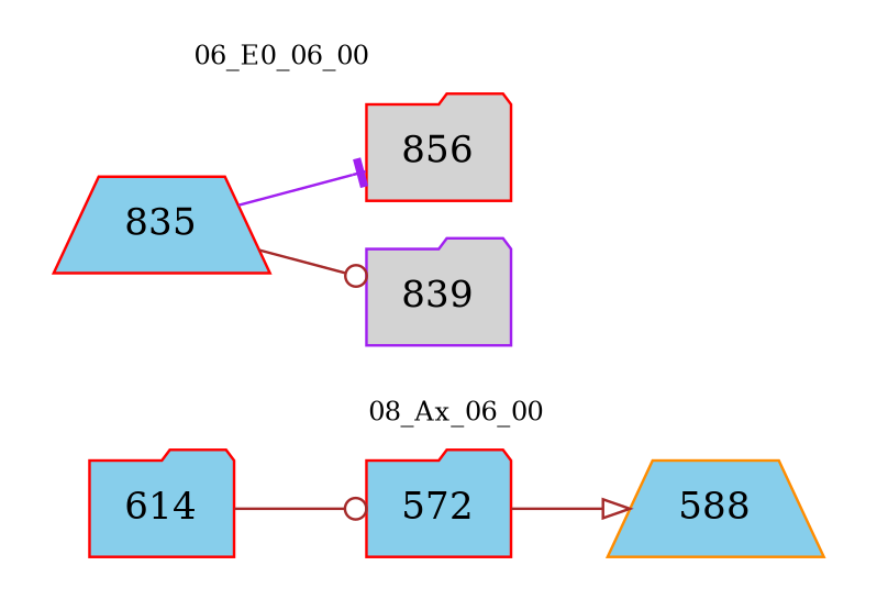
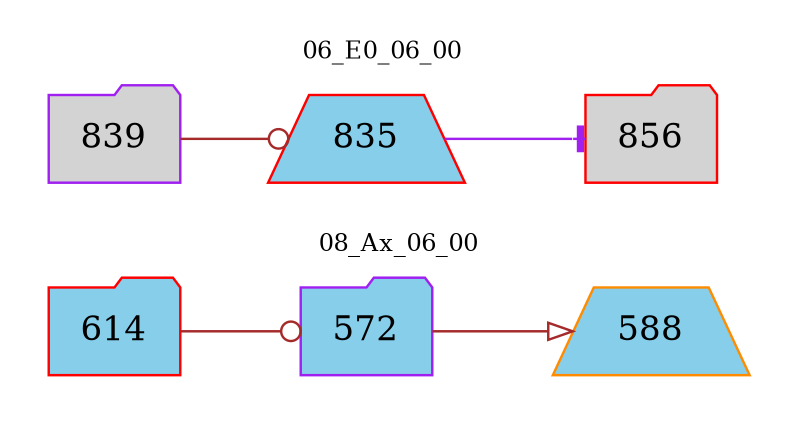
  digraph {
    rankdir=LR
    node [color=red fillcolor=skyblue shape=folder style=filled]
    edge [arrowhead=odot color=brown]
    n1 [label=614]
-   n2 [label=572]
+   n2 [color=purple label=572]
    n3 [color=darkorange label=588 shape=trapezium]
    n4 [color=purple fillcolor=lightgrey label=839]
    n5 [label=835 shape=trapezium]
    n6 [fillcolor=lightgrey label=856]
    subgraph cluster_1 {
      color=white
      fontsize=10
      label="08_Ax_06_00"
      n1
      n2
      n3
    }
    subgraph cluster_2 {
      color=white
      fontsize=10
      label="06_E0_06_00"
      n4
      n5
      n6
    }
    n1 -> n2
    n2 -> n3 [arrowhead=onormal]
-   n5 -> n4
+   n4 -> n5
    n5 -> n6 [arrowhead=tee color=purple]
  }
